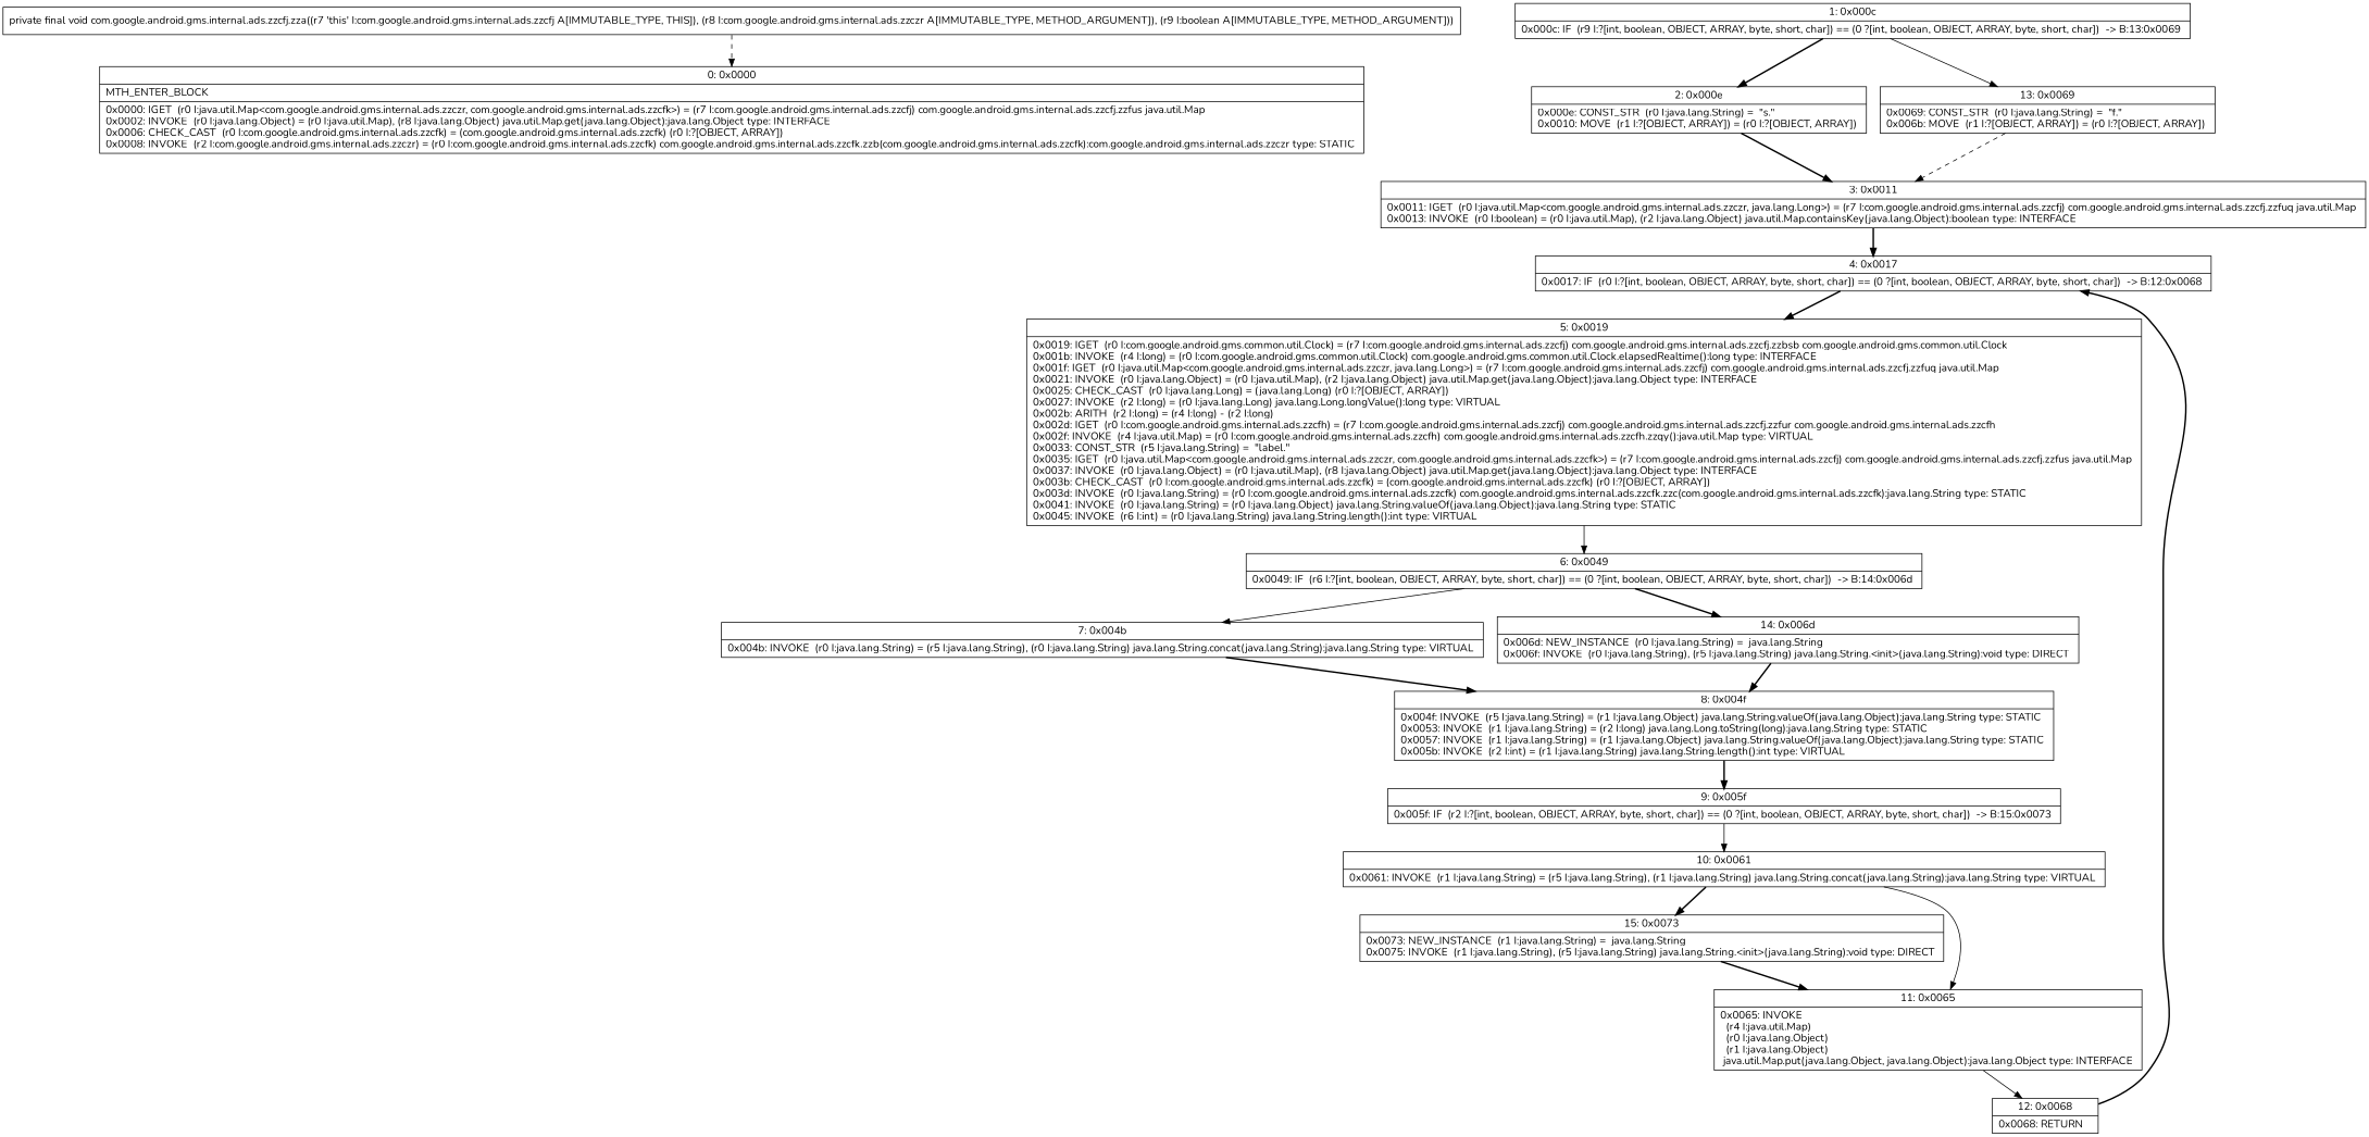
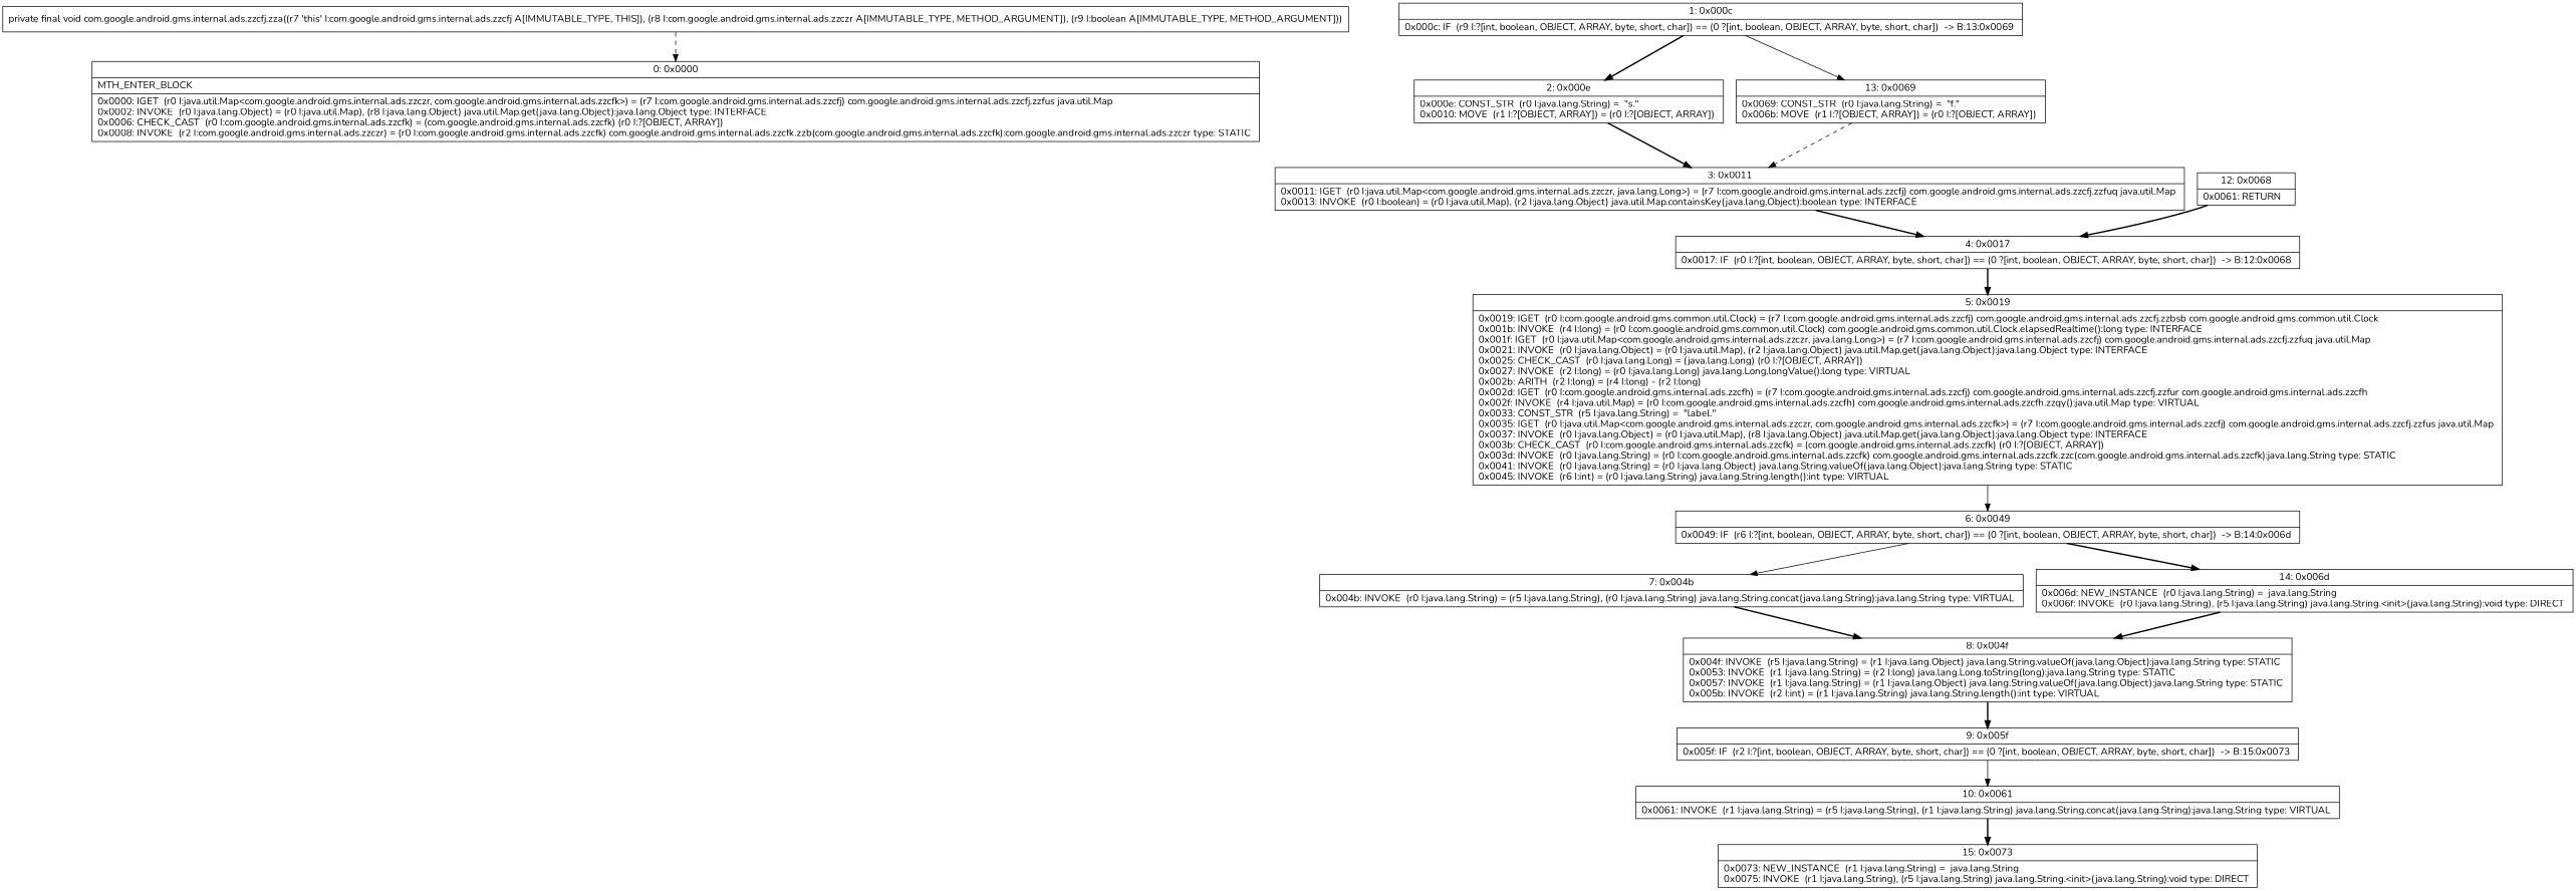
  digraph {
    fontname=Nunito
    node [fontname=Nunito shape=record]
    edge [fontname=Nunito style=bold]
    n1 [label="{0\:\ 0x0000|MTH_ENTER_BLOCK\l|0x0000: IGET  (r0 I:java.util.Map\<com.google.android.gms.internal.ads.zzczr, com.google.android.gms.internal.ads.zzcfk\>) = (r7 I:com.google.android.gms.internal.ads.zzcfj) com.google.android.gms.internal.ads.zzcfj.zzfus java.util.Map \l0x0002: INVOKE  (r0 I:java.lang.Object) = (r0 I:java.util.Map), (r8 I:java.lang.Object) java.util.Map.get(java.lang.Object):java.lang.Object type: INTERFACE \l0x0006: CHECK_CAST  (r0 I:com.google.android.gms.internal.ads.zzcfk) = (com.google.android.gms.internal.ads.zzcfk) (r0 I:?[OBJECT, ARRAY]) \l0x0008: INVOKE  (r2 I:com.google.android.gms.internal.ads.zzczr) = (r0 I:com.google.android.gms.internal.ads.zzcfk) com.google.android.gms.internal.ads.zzcfk.zzb(com.google.android.gms.internal.ads.zzcfk):com.google.android.gms.internal.ads.zzczr type: STATIC \l}"]
    n2 [label="{1\:\ 0x000c|0x000c: IF  (r9 I:?[int, boolean, OBJECT, ARRAY, byte, short, char]) == (0 ?[int, boolean, OBJECT, ARRAY, byte, short, char])  \-\> B:13:0x0069 \l}"]
    n3 [label="{2\:\ 0x000e|0x000e: CONST_STR  (r0 I:java.lang.String) =  \"s.\" \l0x0010: MOVE  (r1 I:?[OBJECT, ARRAY]) = (r0 I:?[OBJECT, ARRAY]) \l}"]
    n4 [label="{13\:\ 0x0069|0x0069: CONST_STR  (r0 I:java.lang.String) =  \"f.\" \l0x006b: MOVE  (r1 I:?[OBJECT, ARRAY]) = (r0 I:?[OBJECT, ARRAY]) \l}"]
    n5 [label="{3\:\ 0x0011|0x0011: IGET  (r0 I:java.util.Map\<com.google.android.gms.internal.ads.zzczr, java.lang.Long\>) = (r7 I:com.google.android.gms.internal.ads.zzcfj) com.google.android.gms.internal.ads.zzcfj.zzfuq java.util.Map \l0x0013: INVOKE  (r0 I:boolean) = (r0 I:java.util.Map), (r2 I:java.lang.Object) java.util.Map.containsKey(java.lang.Object):boolean type: INTERFACE \l}"]
    n6 [label="{4\:\ 0x0017|0x0017: IF  (r0 I:?[int, boolean, OBJECT, ARRAY, byte, short, char]) == (0 ?[int, boolean, OBJECT, ARRAY, byte, short, char])  \-\> B:12:0x0068 \l}"]
    n7 [label="{5\:\ 0x0019|0x0019: IGET  (r0 I:com.google.android.gms.common.util.Clock) = (r7 I:com.google.android.gms.internal.ads.zzcfj) com.google.android.gms.internal.ads.zzcfj.zzbsb com.google.android.gms.common.util.Clock \l0x001b: INVOKE  (r4 I:long) = (r0 I:com.google.android.gms.common.util.Clock) com.google.android.gms.common.util.Clock.elapsedRealtime():long type: INTERFACE \l0x001f: IGET  (r0 I:java.util.Map\<com.google.android.gms.internal.ads.zzczr, java.lang.Long\>) = (r7 I:com.google.android.gms.internal.ads.zzcfj) com.google.android.gms.internal.ads.zzcfj.zzfuq java.util.Map \l0x0021: INVOKE  (r0 I:java.lang.Object) = (r0 I:java.util.Map), (r2 I:java.lang.Object) java.util.Map.get(java.lang.Object):java.lang.Object type: INTERFACE \l0x0025: CHECK_CAST  (r0 I:java.lang.Long) = (java.lang.Long) (r0 I:?[OBJECT, ARRAY]) \l0x0027: INVOKE  (r2 I:long) = (r0 I:java.lang.Long) java.lang.Long.longValue():long type: VIRTUAL \l0x002b: ARITH  (r2 I:long) = (r4 I:long) \- (r2 I:long) \l0x002d: IGET  (r0 I:com.google.android.gms.internal.ads.zzcfh) = (r7 I:com.google.android.gms.internal.ads.zzcfj) com.google.android.gms.internal.ads.zzcfj.zzfur com.google.android.gms.internal.ads.zzcfh \l0x002f: INVOKE  (r4 I:java.util.Map) = (r0 I:com.google.android.gms.internal.ads.zzcfh) com.google.android.gms.internal.ads.zzcfh.zzqy():java.util.Map type: VIRTUAL \l0x0033: CONST_STR  (r5 I:java.lang.String) =  \"label.\" \l0x0035: IGET  (r0 I:java.util.Map\<com.google.android.gms.internal.ads.zzczr, com.google.android.gms.internal.ads.zzcfk\>) = (r7 I:com.google.android.gms.internal.ads.zzcfj) com.google.android.gms.internal.ads.zzcfj.zzfus java.util.Map \l0x0037: INVOKE  (r0 I:java.lang.Object) = (r0 I:java.util.Map), (r8 I:java.lang.Object) java.util.Map.get(java.lang.Object):java.lang.Object type: INTERFACE \l0x003b: CHECK_CAST  (r0 I:com.google.android.gms.internal.ads.zzcfk) = (com.google.android.gms.internal.ads.zzcfk) (r0 I:?[OBJECT, ARRAY]) \l0x003d: INVOKE  (r0 I:java.lang.String) = (r0 I:com.google.android.gms.internal.ads.zzcfk) com.google.android.gms.internal.ads.zzcfk.zzc(com.google.android.gms.internal.ads.zzcfk):java.lang.String type: STATIC \l0x0041: INVOKE  (r0 I:java.lang.String) = (r0 I:java.lang.Object) java.lang.String.valueOf(java.lang.Object):java.lang.String type: STATIC \l0x0045: INVOKE  (r6 I:int) = (r0 I:java.lang.String) java.lang.String.length():int type: VIRTUAL \l}"]
    n8 [label="{6\:\ 0x0049|0x0049: IF  (r6 I:?[int, boolean, OBJECT, ARRAY, byte, short, char]) == (0 ?[int, boolean, OBJECT, ARRAY, byte, short, char])  \-\> B:14:0x006d \l}"]
-   n9 [label="{12\:\ 0x0068|0x0068: RETURN   \l}"]
+   n9 [label="{12\:\ 0x0068|0x0061: RETURN   \l}"]
    n10 [label="{7\:\ 0x004b|0x004b: INVOKE  (r0 I:java.lang.String) = (r5 I:java.lang.String), (r0 I:java.lang.String) java.lang.String.concat(java.lang.String):java.lang.String type: VIRTUAL \l}"]
    n11 [label="{14\:\ 0x006d|0x006d: NEW_INSTANCE  (r0 I:java.lang.String) =  java.lang.String \l0x006f: INVOKE  (r0 I:java.lang.String), (r5 I:java.lang.String) java.lang.String.\<init\>(java.lang.String):void type: DIRECT \l}"]
    n12 [label="{8\:\ 0x004f|0x004f: INVOKE  (r5 I:java.lang.String) = (r1 I:java.lang.Object) java.lang.String.valueOf(java.lang.Object):java.lang.String type: STATIC \l0x0053: INVOKE  (r1 I:java.lang.String) = (r2 I:long) java.lang.Long.toString(long):java.lang.String type: STATIC \l0x0057: INVOKE  (r1 I:java.lang.String) = (r1 I:java.lang.Object) java.lang.String.valueOf(java.lang.Object):java.lang.String type: STATIC \l0x005b: INVOKE  (r2 I:int) = (r1 I:java.lang.String) java.lang.String.length():int type: VIRTUAL \l}"]
    n13 [label="{9\:\ 0x005f|0x005f: IF  (r2 I:?[int, boolean, OBJECT, ARRAY, byte, short, char]) == (0 ?[int, boolean, OBJECT, ARRAY, byte, short, char])  \-\> B:15:0x0073 \l}"]
    n14 [label="{10\:\ 0x0061|0x0061: INVOKE  (r1 I:java.lang.String) = (r5 I:java.lang.String), (r1 I:java.lang.String) java.lang.String.concat(java.lang.String):java.lang.String type: VIRTUAL \l}"]
    n15 [label="{15\:\ 0x0073|0x0073: NEW_INSTANCE  (r1 I:java.lang.String) =  java.lang.String \l0x0075: INVOKE  (r1 I:java.lang.String), (r5 I:java.lang.String) java.lang.String.\<init\>(java.lang.String):void type: DIRECT \l}"]
-   n16 [label="{11\:\ 0x0065|0x0065: INVOKE  \l  (r4 I:java.util.Map)\l  (r0 I:java.lang.Object)\l  (r1 I:java.lang.Object)\l java.util.Map.put(java.lang.Object, java.lang.Object):java.lang.Object type: INTERFACE \l}"]
    n17 [label="{private final void com.google.android.gms.internal.ads.zzcfj.zza((r7 'this' I:com.google.android.gms.internal.ads.zzcfj A[IMMUTABLE_TYPE, THIS]), (r8 I:com.google.android.gms.internal.ads.zzczr A[IMMUTABLE_TYPE, METHOD_ARGUMENT]), (r9 I:boolean A[IMMUTABLE_TYPE, METHOD_ARGUMENT])) }"]
    n2 -> n3
    n2 -> n4 [style=solid]
    n3 -> n5
    n4 -> n5 [style=dashed]
    n5 -> n6
    n6 -> n7
    n7 -> n8 [style=solid]
    n8 -> n10 [style=solid]
    n8 -> n11
    n9 -> n6
    n10 -> n12
    n11 -> n12
    n12 -> n13
    n13 -> n14 [style=solid]
    n14 -> n15
-   n14 -> n16 [style=solid]
-   n15 -> n16
-   n16 -> n9 [style=solid]
    n17 -> n1 [style=dashed]
  }
